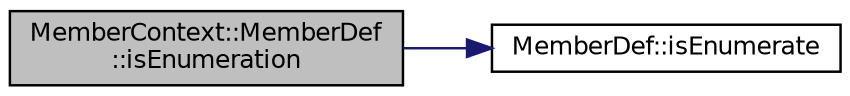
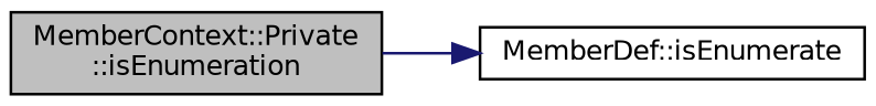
  digraph {
    rankdir=LR
    node [color=black fontname=Helvetica fontsize=10 shape=record style=filled]
-   n1 [fillcolor=grey75 fontcolor=black height=0.2 label="MemberContext::MemberDef\l::isEnumeration" width=0.4]
+   n1 [fillcolor=grey75 fontcolor=black height=0.2 label="MemberContext::Private\l::isEnumeration" width=0.4]
    n2 [fillcolor=white height=0.2 label="MemberDef::isEnumerate" width=0.4]
    n1 -> n2 [color=midnightblue fontname=Helvetica fontsize=10 labelfontname=Helvetica labelfontsize=10 style=solid]
  }
